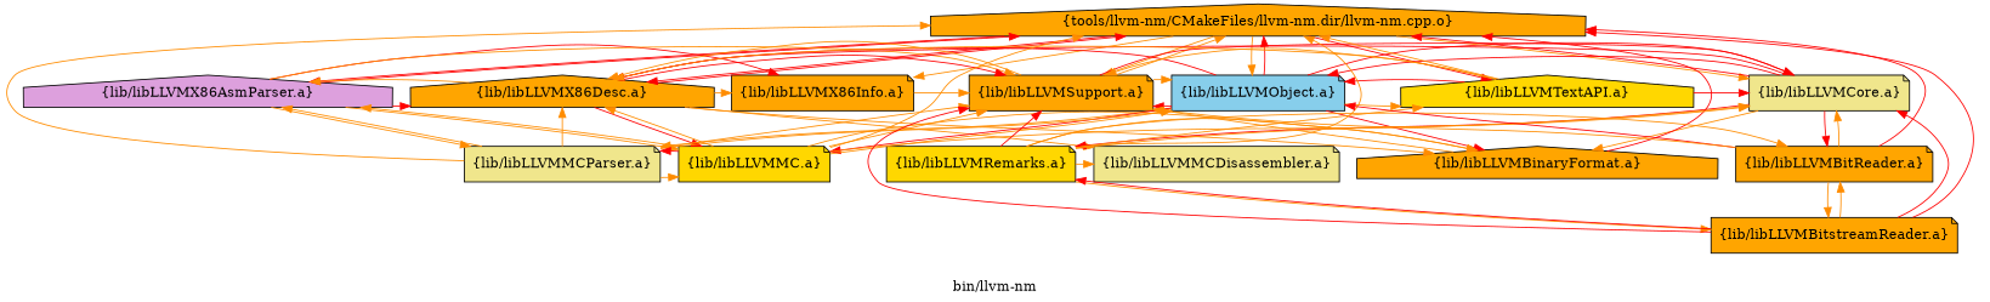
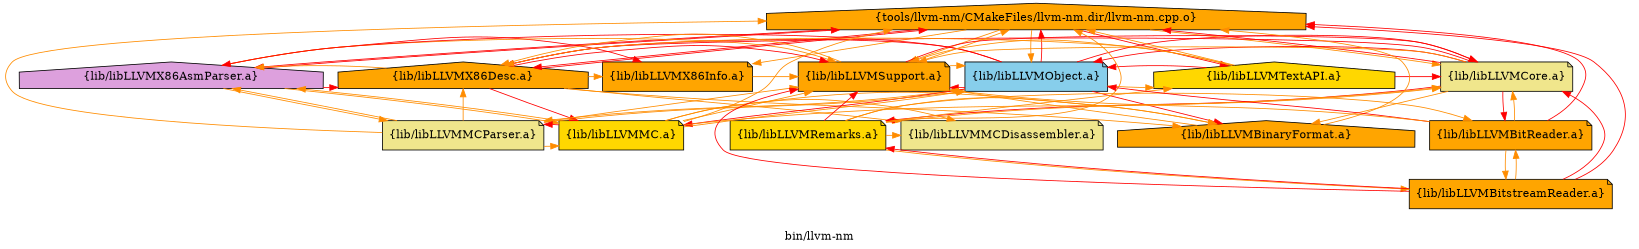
  digraph {
    label="bin/llvm-nm"
    node [fillcolor=orange group=1 shape=note style=filled]
    edge [color=darkorange]
    n1 [label="{tools/llvm-nm/CMakeFiles/llvm-nm.dir/llvm-nm.cpp.o}" shape=house]
    n2 [fillcolor=plum label="{lib/libLLVMX86AsmParser.a}" shape=house]
    n3 [label="{lib/libLLVMX86Desc.a}" shape=house]
    n4 [label="{lib/libLLVMX86Info.a}"]
    n5 [fillcolor=khaki label="{lib/libLLVMCore.a}"]
    n6 [fillcolor=skyblue label="{lib/libLLVMObject.a}"]
    n7 [label="{lib/libLLVMSupport.a}"]
    n8 [fillcolor=gold label="{lib/libLLVMTextAPI.a}" shape=house]
    n9 [fillcolor=khaki label="{lib/libLLVMMCParser.a}"]
    n10 [fillcolor=gold label="{lib/libLLVMMC.a}"]
    n11 [fillcolor=khaki group=0 label="{lib/libLLVMMCDisassembler.a}"]
    n12 [label="{lib/libLLVMBinaryFormat.a}" shape=house]
    n13 [fillcolor=gold label="{lib/libLLVMRemarks.a}"]
    n14 [label="{lib/libLLVMBitReader.a}"]
    n15 [label="{lib/libLLVMBitstreamReader.a}"]
    subgraph sub_1 {
      rank=same
      n1
    }
    subgraph sub_2 {
      rank=same
      n2
      n3
      n4
      n5
      n6
      n7
      n8
    }
    subgraph sub_3 {
      rank=same
      n9
      n10
      n11
      n12
      n13
      n14
    }
    n1 -> n2 [color=red]
    n1 -> n3 [color=red]
    n1 -> n4
    n1 -> n5
    n1 -> n6
    n1 -> n7
    n1 -> n8 [color=red]
    n2 -> n1 [color=red]
    n2 -> n3 [color=red]
    n2 -> n4 [color=red]
    n2 -> n7
    n2 -> n9
    n2 -> n10
    n3 -> n1 [color=red]
    n3 -> n2
    n3 -> n4
    n3 -> n7 [color=red]
    n3 -> n10 [color=red]
    n3 -> n11
    n3 -> n12
    n4 -> n7
    n5 -> n1 [color=red]
    n5 -> n3 [color=red]
    n5 -> n6 [color=red]
+   n5 -> n7
    n5 -> n12
    n5 -> n13 [color=red]
    n5 -> n14 [color=red]
    n6 -> n1 [color=red]
+   n6 -> n2 [color=red]
    n6 -> n3 [color=red]
    n6 -> n5 [color=red]
    n6 -> n7 [color=red]
    n6 -> n8
    n6 -> n9
    n6 -> n10 [color=red]
    n6 -> n12 [color=red]
    n7 -> n1
    n7 -> n3
    n7 -> n5 [color=red]
    n7 -> n6
    n8 -> n1
    n8 -> n3
    n8 -> n5 [color=red]
    n8 -> n6 [color=red]
    n8 -> n7
    n9 -> n1
    n9 -> n2
    n9 -> n3
    n9 -> n6
    n9 -> n7
    n9 -> n10
    n10 -> n1
    n10 -> n2
-   n10 -> n3
+   n10 -> n11
    n10 -> n5
    n10 -> n6
    n10 -> n7
    n10 -> n9 [color=red]
    n10 -> n12
-   n12 -> n1 [color=red]
+   n12 -> n1
    n12 -> n7
    n13 -> n1
    n13 -> n5
    n13 -> n7 [color=red]
    n13 -> n8
    n13 -> n11
    n13 -> n12
    n13 -> n14
    n13 -> n15
    n14 -> n1 [color=red]
    n14 -> n5
    n14 -> n6 [color=red]
    n14 -> n7
    n14 -> n15
    n15 -> n1 [color=red]
    n15 -> n5 [color=red]
    n15 -> n7 [color=red]
    n15 -> n13 [color=red]
    n15 -> n14
  }
